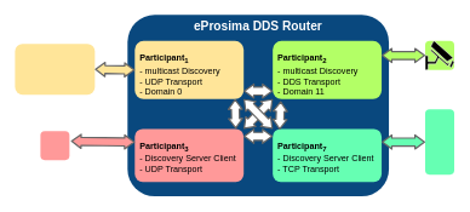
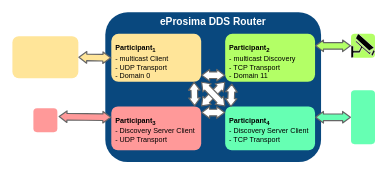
  <mxCell id="0" />
  <mxCell id="1" parent="0" />
  <mxCell id="2" value="" style="rounded=1;whiteSpace=wrap;html=1;verticalAlign=top;fillColor=#66FFB3;strokeColor=none;spacingTop=10;align=left;spacingLeft=5;" parent="1" vertex="1"><mxGeometry x="585" y="150" width="40" height="90" as="geometry" /></mxCell>
  <mxCell id="3" value="&lt;br&gt;&lt;div&gt;&lt;br&gt;&lt;/div&gt;" style="rounded=1;whiteSpace=wrap;html=1;verticalAlign=top;fillColor=#FF9999;strokeColor=none;spacingTop=10;align=left;spacingLeft=5;" parent="1" vertex="1"><mxGeometry x="55" y="180" width="40" height="40" as="geometry" /></mxCell>
  <mxCell id="4" value="" style="rounded=1;whiteSpace=wrap;html=1;verticalAlign=top;fillColor=#B3FF66;strokeColor=none;spacingTop=10;align=left;spacingLeft=5;" parent="1" vertex="1"><mxGeometry x="585" y="56" width="40" height="40" as="geometry" /></mxCell>
  <mxCell id="5" value="&lt;font style=&quot;font-size: 17px&quot;&gt;&lt;b&gt;eProsima DDS Router&lt;/b&gt;&lt;/font&gt;" style="rounded=1;whiteSpace=wrap;html=1;verticalAlign=top;fillColor=#09487E;strokeColor=none;fontColor=#FFFFFF;" parent="1" vertex="1"><mxGeometry x="175" y="20" width="360" height="250" as="geometry" /></mxCell>
  <mxCell id="6" value="" style="shape=image;html=1;verticalAlign=top;verticalLabelPosition=bottom;labelBackgroundColor=#ffffff;imageAspect=0;aspect=fixed;image=https://cdn0.iconfinder.com/data/icons/famous-characters-add-on-vol-2-glyph/48/Sed-42-128.png;fontSize=10;fontColor=#000000;strokeColor=#7EA6E0;strokeWidth=1;fillColor=#09487E;" parent="1" vertex="1"><mxGeometry x="55" y="180" width="40" height="40" as="geometry" /></mxCell>
  <mxCell id="7" value="" style="fontColor=#0066CC;verticalAlign=top;verticalLabelPosition=bottom;labelPosition=center;align=center;html=1;outlineConnect=0;fillColor=#000000;strokeColor=#FFFFFF;gradientColor=none;gradientDirection=north;strokeWidth=2;shape=mxgraph.networks.security_camera;fontSize=10;" parent="1" vertex="1"><mxGeometry x="585" y="56" width="40" height="40" as="geometry" /></mxCell>
- <mxCell id="8" value="&lt;div&gt;&lt;b&gt;Participant&lt;sub&gt;1&lt;/sub&gt;&lt;/b&gt;&lt;/div&gt;&lt;div&gt;- multicast Discovery&lt;/div&gt;&lt;div&gt;- UDP Transport&lt;br&gt;&lt;/div&gt;&lt;div&gt;- Domain 0&lt;br&gt;&lt;/div&gt;&lt;div&gt;&lt;br&gt;&lt;/div&gt;" style="rounded=1;whiteSpace=wrap;html=1;verticalAlign=top;fillColor=#FFE599;strokeColor=none;spacingTop=10;align=left;spacingLeft=5;" parent="1" vertex="1"><mxGeometry x="185" y="56" width="150" height="80" as="geometry" /></mxCell>
- <mxCell id="9" value="&lt;div&gt;&lt;b&gt;Participant&lt;sub&gt;2&lt;/sub&gt;&lt;/b&gt;&lt;/div&gt;&lt;div&gt;- multicast Discovery&lt;/div&gt;&lt;div&gt;- DDS Transport&lt;br&gt;&lt;/div&gt;&lt;div&gt;- Domain 11&lt;br&gt;&lt;/div&gt;&lt;div&gt;&lt;br&gt;&lt;/div&gt;" style="rounded=1;whiteSpace=wrap;html=1;verticalAlign=top;fillColor=#B3FF66;strokeColor=none;spacingTop=10;align=left;spacingLeft=5;" parent="1" vertex="1"><mxGeometry x="375" y="56" width="150" height="80" as="geometry" /></mxCell>
+ <mxCell id="8" value="&lt;div&gt;&lt;b&gt;Participant&lt;sub&gt;1&lt;/sub&gt;&lt;/b&gt;&lt;/div&gt;&lt;div&gt;- multicast Client&lt;/div&gt;&lt;div&gt;- UDP Transport&lt;br&gt;&lt;/div&gt;&lt;div&gt;- Domain 0&lt;br&gt;&lt;/div&gt;&lt;div&gt;&lt;br&gt;&lt;/div&gt;" style="rounded=1;whiteSpace=wrap;html=1;verticalAlign=top;fillColor=#FFE599;strokeColor=none;spacingTop=10;align=left;spacingLeft=5;" parent="1" vertex="1"><mxGeometry x="185" y="56" width="150" height="80" as="geometry" /></mxCell>
+ <mxCell id="9" value="&lt;div&gt;&lt;b&gt;Participant&lt;sub&gt;2&lt;/sub&gt;&lt;/b&gt;&lt;/div&gt;&lt;div&gt;- multicast Discovery&lt;/div&gt;&lt;div&gt;- TCP Transport&lt;br&gt;&lt;/div&gt;&lt;div&gt;- Domain 11&lt;br&gt;&lt;/div&gt;&lt;div&gt;&lt;br&gt;&lt;/div&gt;" style="rounded=1;whiteSpace=wrap;html=1;verticalAlign=top;fillColor=#B3FF66;strokeColor=none;spacingTop=10;align=left;spacingLeft=5;" parent="1" vertex="1"><mxGeometry x="375" y="56" width="150" height="80" as="geometry" /></mxCell>
  <mxCell id="10" value="&lt;div&gt;&lt;b&gt;Participant&lt;sub&gt;3&lt;/sub&gt;&lt;/b&gt;&lt;/div&gt;&lt;div&gt;- Discovery Server Client&lt;br&gt;&lt;/div&gt;&lt;div&gt;- UDP Transport&lt;br&gt;&lt;/div&gt;&lt;div&gt;&lt;br&gt;&lt;/div&gt;" style="rounded=1;whiteSpace=wrap;html=1;verticalAlign=top;fillColor=#FF9999;strokeColor=none;spacingTop=10;align=left;spacingLeft=5;" parent="1" vertex="1"><mxGeometry x="185" y="177" width="150" height="73" as="geometry" /></mxCell>
  <mxCell id="11" value="&lt;br&gt;&lt;div&gt;&lt;br&gt;&lt;/div&gt;" style="rounded=1;whiteSpace=wrap;html=1;verticalAlign=top;fillColor=#FFE599;strokeColor=none;spacingTop=10;align=left;spacingLeft=5;" parent="1" vertex="1"><mxGeometry x="20" y="60" width="110" height="70" as="geometry" /></mxCell>
  <mxCell id="12" value="" style="shape=image;html=1;verticalAlign=top;verticalLabelPosition=bottom;labelBackgroundColor=#ffffff;imageAspect=0;aspect=fixed;image=https://cdn2.iconfinder.com/data/icons/innovation-technology-1/512/tech_0011-128.png;fontSize=10;fontColor=#000000;strokeColor=#FFFFFF;strokeWidth=1;fillColor=#FFF2CC;" parent="1" vertex="1"><mxGeometry x="55" y="60" width="40" height="40" as="geometry" /></mxCell>
  <mxCell id="13" value="" style="shape=flexArrow;endArrow=classic;html=1;rounded=1;fontSize=6;fontColor=#FFFFFF;strokeColor=#666666;fillColor=#FFFFFF;entryX=0.927;entryY=-0.003;entryDx=0;entryDy=0;strokeWidth=2;exitX=0.921;exitY=1;exitDx=0;exitDy=0;endWidth=6.286;endSize=3.669;startArrow=block;startWidth=6.286;startSize=3.669;exitPerimeter=0;entryPerimeter=0;" parent="1" source="8" target="10" edge="1"><mxGeometry width="50" height="50" relative="1" as="geometry"><mxPoint x="273" y="170" as="sourcePoint" /><mxPoint x="385" y="170" as="targetPoint" /><Array as="points" /></mxGeometry></mxCell>
  <mxCell id="14" value="" style="shape=flexArrow;endArrow=classic;html=1;rounded=1;fontSize=6;fontColor=#FFFFFF;strokeColor=#666666;fillColor=#FFFFFF;entryX=0;entryY=0.75;entryDx=0;entryDy=0;strokeWidth=2;exitX=1;exitY=0.75;exitDx=0;exitDy=0;endWidth=6.286;endSize=3.669;startArrow=block;startWidth=6.286;startSize=3.669;" parent="1" edge="1"><mxGeometry width="50" height="50" relative="1" as="geometry"><mxPoint x="335" y="125" as="sourcePoint" /><mxPoint x="375" y="125" as="targetPoint" /><Array as="points" /></mxGeometry></mxCell>
  <mxCell id="15" value="" style="shape=flexArrow;endArrow=classic;html=1;rounded=1;fontSize=6;fontColor=#FFFFFF;strokeColor=#666666;fillColor=#FFFFFF;entryX=1;entryY=0;entryDx=0;entryDy=0;strokeWidth=2;exitX=0;exitY=1;exitDx=0;exitDy=0;endWidth=6.286;endSize=3.669;startArrow=block;startWidth=6.286;startSize=3.669;" parent="1" source="9" target="10" edge="1"><mxGeometry width="50" height="50" relative="1" as="geometry"><mxPoint x="415" y="150" as="sourcePoint" /><mxPoint x="450" y="190" as="targetPoint" /><Array as="points" /></mxGeometry></mxCell>
  <mxCell id="16" value="" style="shape=flexArrow;endArrow=classic;html=1;rounded=1;fontSize=6;fontColor=#FFFFFF;strokeColor=#666666;fillColor=#FF9999;entryX=1.05;entryY=0.35;entryDx=0;entryDy=0;strokeWidth=2;exitX=0;exitY=0.25;exitDx=0;exitDy=0;endWidth=6.286;endSize=3.669;startArrow=block;startWidth=6.286;startSize=3.669;entryPerimeter=0;" parent="1" source="10" target="6" edge="1"><mxGeometry width="50" height="50" relative="1" as="geometry"><mxPoint x="365" y="260" as="sourcePoint" /><mxPoint x="400" y="300" as="targetPoint" /><Array as="points" /></mxGeometry></mxCell>
  <mxCell id="17" value="" style="shape=flexArrow;endArrow=classic;html=1;rounded=1;fontSize=6;fontColor=#FFFFFF;strokeColor=#666666;fillColor=#FFE599;strokeWidth=2;exitX=0;exitY=0.5;exitDx=0;exitDy=0;endWidth=6.286;endSize=3.669;startArrow=block;startWidth=6.286;startSize=3.669;entryX=1;entryY=0.5;entryDx=0;entryDy=0;" parent="1" source="8" target="11" edge="1"><mxGeometry width="50" height="50" relative="1" as="geometry"><mxPoint x="150" y="110" as="sourcePoint" /><mxPoint x="145" y="50" as="targetPoint" /><Array as="points" /></mxGeometry></mxCell>
  <mxCell id="18" value="" style="shape=image;html=1;verticalAlign=top;verticalLabelPosition=bottom;labelBackgroundColor=#ffffff;imageAspect=0;aspect=fixed;image=https://cdn2.iconfinder.com/data/icons/innovation-technology-1/512/tech_0011-128.png;fontSize=10;fontColor=#000000;strokeColor=#FFFFFF;strokeWidth=1;fillColor=#FFF2CC;" parent="1" vertex="1"><mxGeometry x="30" y="90" width="40" height="40" as="geometry" /></mxCell>
  <mxCell id="19" value="" style="shape=image;html=1;verticalAlign=top;verticalLabelPosition=bottom;labelBackgroundColor=#ffffff;imageAspect=0;aspect=fixed;image=https://cdn2.iconfinder.com/data/icons/innovation-technology-1/512/tech_0011-128.png;fontSize=10;fontColor=#000000;strokeColor=#FFFFFF;strokeWidth=1;fillColor=#FFF2CC;" parent="1" vertex="1"><mxGeometry x="80" y="90" width="40" height="40" as="geometry" /></mxCell>
  <mxCell id="20" value="" style="shape=flexArrow;endArrow=classic;html=1;rounded=1;fontSize=6;fontColor=#FFFFFF;strokeColor=#666666;fillColor=#B3FF66;strokeWidth=2;exitX=0;exitY=0.5;exitDx=0;exitDy=0;endWidth=6.286;endSize=3.669;startArrow=block;startWidth=6.286;startSize=3.669;entryX=1;entryY=0.25;entryDx=0;entryDy=0;exitPerimeter=0;" parent="1" source="7" target="9" edge="1"><mxGeometry width="50" height="50" relative="1" as="geometry"><mxPoint x="605" y="130" as="sourcePoint" /><mxPoint x="565" y="100" as="targetPoint" /><Array as="points" /></mxGeometry></mxCell>
- <mxCell id="21" value="&lt;div&gt;&lt;b&gt;Participant&lt;sub&gt;7&lt;/sub&gt;&lt;/b&gt;&lt;/div&gt;&lt;div&gt;- Discovery Server Client&lt;br&gt;&lt;/div&gt;&lt;div&gt;- TCP Transport&lt;/div&gt;&lt;div&gt;&lt;br&gt;&lt;/div&gt;&lt;div&gt;&lt;br&gt;&lt;/div&gt;" style="rounded=1;whiteSpace=wrap;html=1;verticalAlign=top;fillColor=#66FFB3;strokeColor=none;spacingTop=10;align=left;spacingLeft=5;" parent="1" vertex="1"><mxGeometry x="375" y="177" width="150" height="73" as="geometry" /></mxCell>
+ <mxCell id="21" value="&lt;div&gt;&lt;b&gt;Participant&lt;sub&gt;4&lt;/sub&gt;&lt;/b&gt;&lt;/div&gt;&lt;div&gt;- Discovery Server Client&lt;br&gt;&lt;/div&gt;&lt;div&gt;- TCP Transport&lt;/div&gt;&lt;div&gt;&lt;br&gt;&lt;/div&gt;&lt;div&gt;&lt;br&gt;&lt;/div&gt;" style="rounded=1;whiteSpace=wrap;html=1;verticalAlign=top;fillColor=#66FFB3;strokeColor=none;spacingTop=10;align=left;spacingLeft=5;" parent="1" vertex="1"><mxGeometry x="375" y="177" width="150" height="73" as="geometry" /></mxCell>
  <mxCell id="22" value="" style="shape=flexArrow;endArrow=classic;html=1;rounded=1;fontSize=6;fontColor=#FFFFFF;strokeColor=#666666;fillColor=#FFFFFF;entryX=1;entryY=0.25;entryDx=0;entryDy=0;strokeWidth=2;exitX=0;exitY=0.25;exitDx=0;exitDy=0;endWidth=6.286;endSize=3.669;startArrow=block;startWidth=6.286;startSize=3.669;" parent="1" edge="1"><mxGeometry width="50" height="50" relative="1" as="geometry"><mxPoint x="375" y="187.25" as="sourcePoint" /><mxPoint x="335" y="187.25" as="targetPoint" /><Array as="points" /></mxGeometry></mxCell>
  <mxCell id="23" value="" style="shape=flexArrow;endArrow=classic;html=1;rounded=1;fontSize=6;fontColor=#FFFFFF;strokeColor=#666666;fillColor=#FFFFFF;strokeWidth=2;exitX=0.063;exitY=0.014;exitDx=0;exitDy=0;endWidth=6.286;endSize=3.669;startArrow=block;startWidth=6.286;startSize=3.669;exitPerimeter=0;entryX=0.073;entryY=1.035;entryDx=0;entryDy=0;entryPerimeter=0;" parent="1" source="21" target="9" edge="1"><mxGeometry width="50" height="50" relative="1" as="geometry"><mxPoint x="385" y="220" as="sourcePoint" /><mxPoint x="384" y="130" as="targetPoint" /><Array as="points" /></mxGeometry></mxCell>
  <mxCell id="24" value="" style="shape=flexArrow;endArrow=classic;html=1;rounded=1;fontSize=6;fontColor=#FFFFFF;strokeColor=#666666;fillColor=#FFFFFF;entryX=0;entryY=0;entryDx=0;entryDy=0;strokeWidth=2;exitX=1;exitY=1;exitDx=0;exitDy=0;endWidth=6.286;endSize=3.669;startArrow=block;startWidth=6.286;startSize=3.669;" parent="1" source="8" target="21" edge="1"><mxGeometry width="50" height="50" relative="1" as="geometry"><mxPoint x="385" y="146" as="sourcePoint" /><mxPoint x="345" y="187" as="targetPoint" /><Array as="points" /></mxGeometry></mxCell>
  <mxCell id="25" value="" style="shape=image;html=1;verticalAlign=top;verticalLabelPosition=bottom;labelBackgroundColor=#ffffff;imageAspect=0;aspect=fixed;image=https://cdn2.iconfinder.com/data/icons/artificial-intelligence-52/48/bl_1641_Robot_artificial_intelligence_worker_dog_gadget_bot-128.png;fontSize=10;fontColor=#000000;strokeColor=#7EA6E0;strokeWidth=1;fillColor=#09487E;" parent="1" vertex="1"><mxGeometry x="590" y="160" width="30" height="30" as="geometry" /></mxCell>
  <mxCell id="26" value="" style="shape=flexArrow;endArrow=classic;html=1;rounded=1;fontSize=6;fontColor=#FFFFFF;strokeColor=#666666;fillColor=#66FFB3;strokeWidth=2;exitX=0;exitY=0.5;exitDx=0;exitDy=0;endWidth=6.286;endSize=3.669;startArrow=block;startWidth=6.286;startSize=3.669;entryX=1;entryY=0.25;entryDx=0;entryDy=0;" parent="1" source="2" target="21" edge="1"><mxGeometry width="50" height="50" relative="1" as="geometry"><mxPoint x="595" y="86" as="sourcePoint" /><mxPoint x="535" y="86" as="targetPoint" /><Array as="points" /></mxGeometry></mxCell>
  <mxCell id="27" value="" style="shape=image;html=1;verticalAlign=top;verticalLabelPosition=bottom;labelBackgroundColor=#ffffff;imageAspect=0;aspect=fixed;image=https://cdn2.iconfinder.com/data/icons/artificial-intelligence-52/48/bl_1641_Robot_artificial_intelligence_worker_dog_gadget_bot-128.png;fontSize=10;fontColor=#000000;strokeColor=#7EA6E0;strokeWidth=1;fillColor=#09487E;" parent="1" vertex="1"><mxGeometry x="590" y="200" width="30" height="30" as="geometry" /></mxCell>
